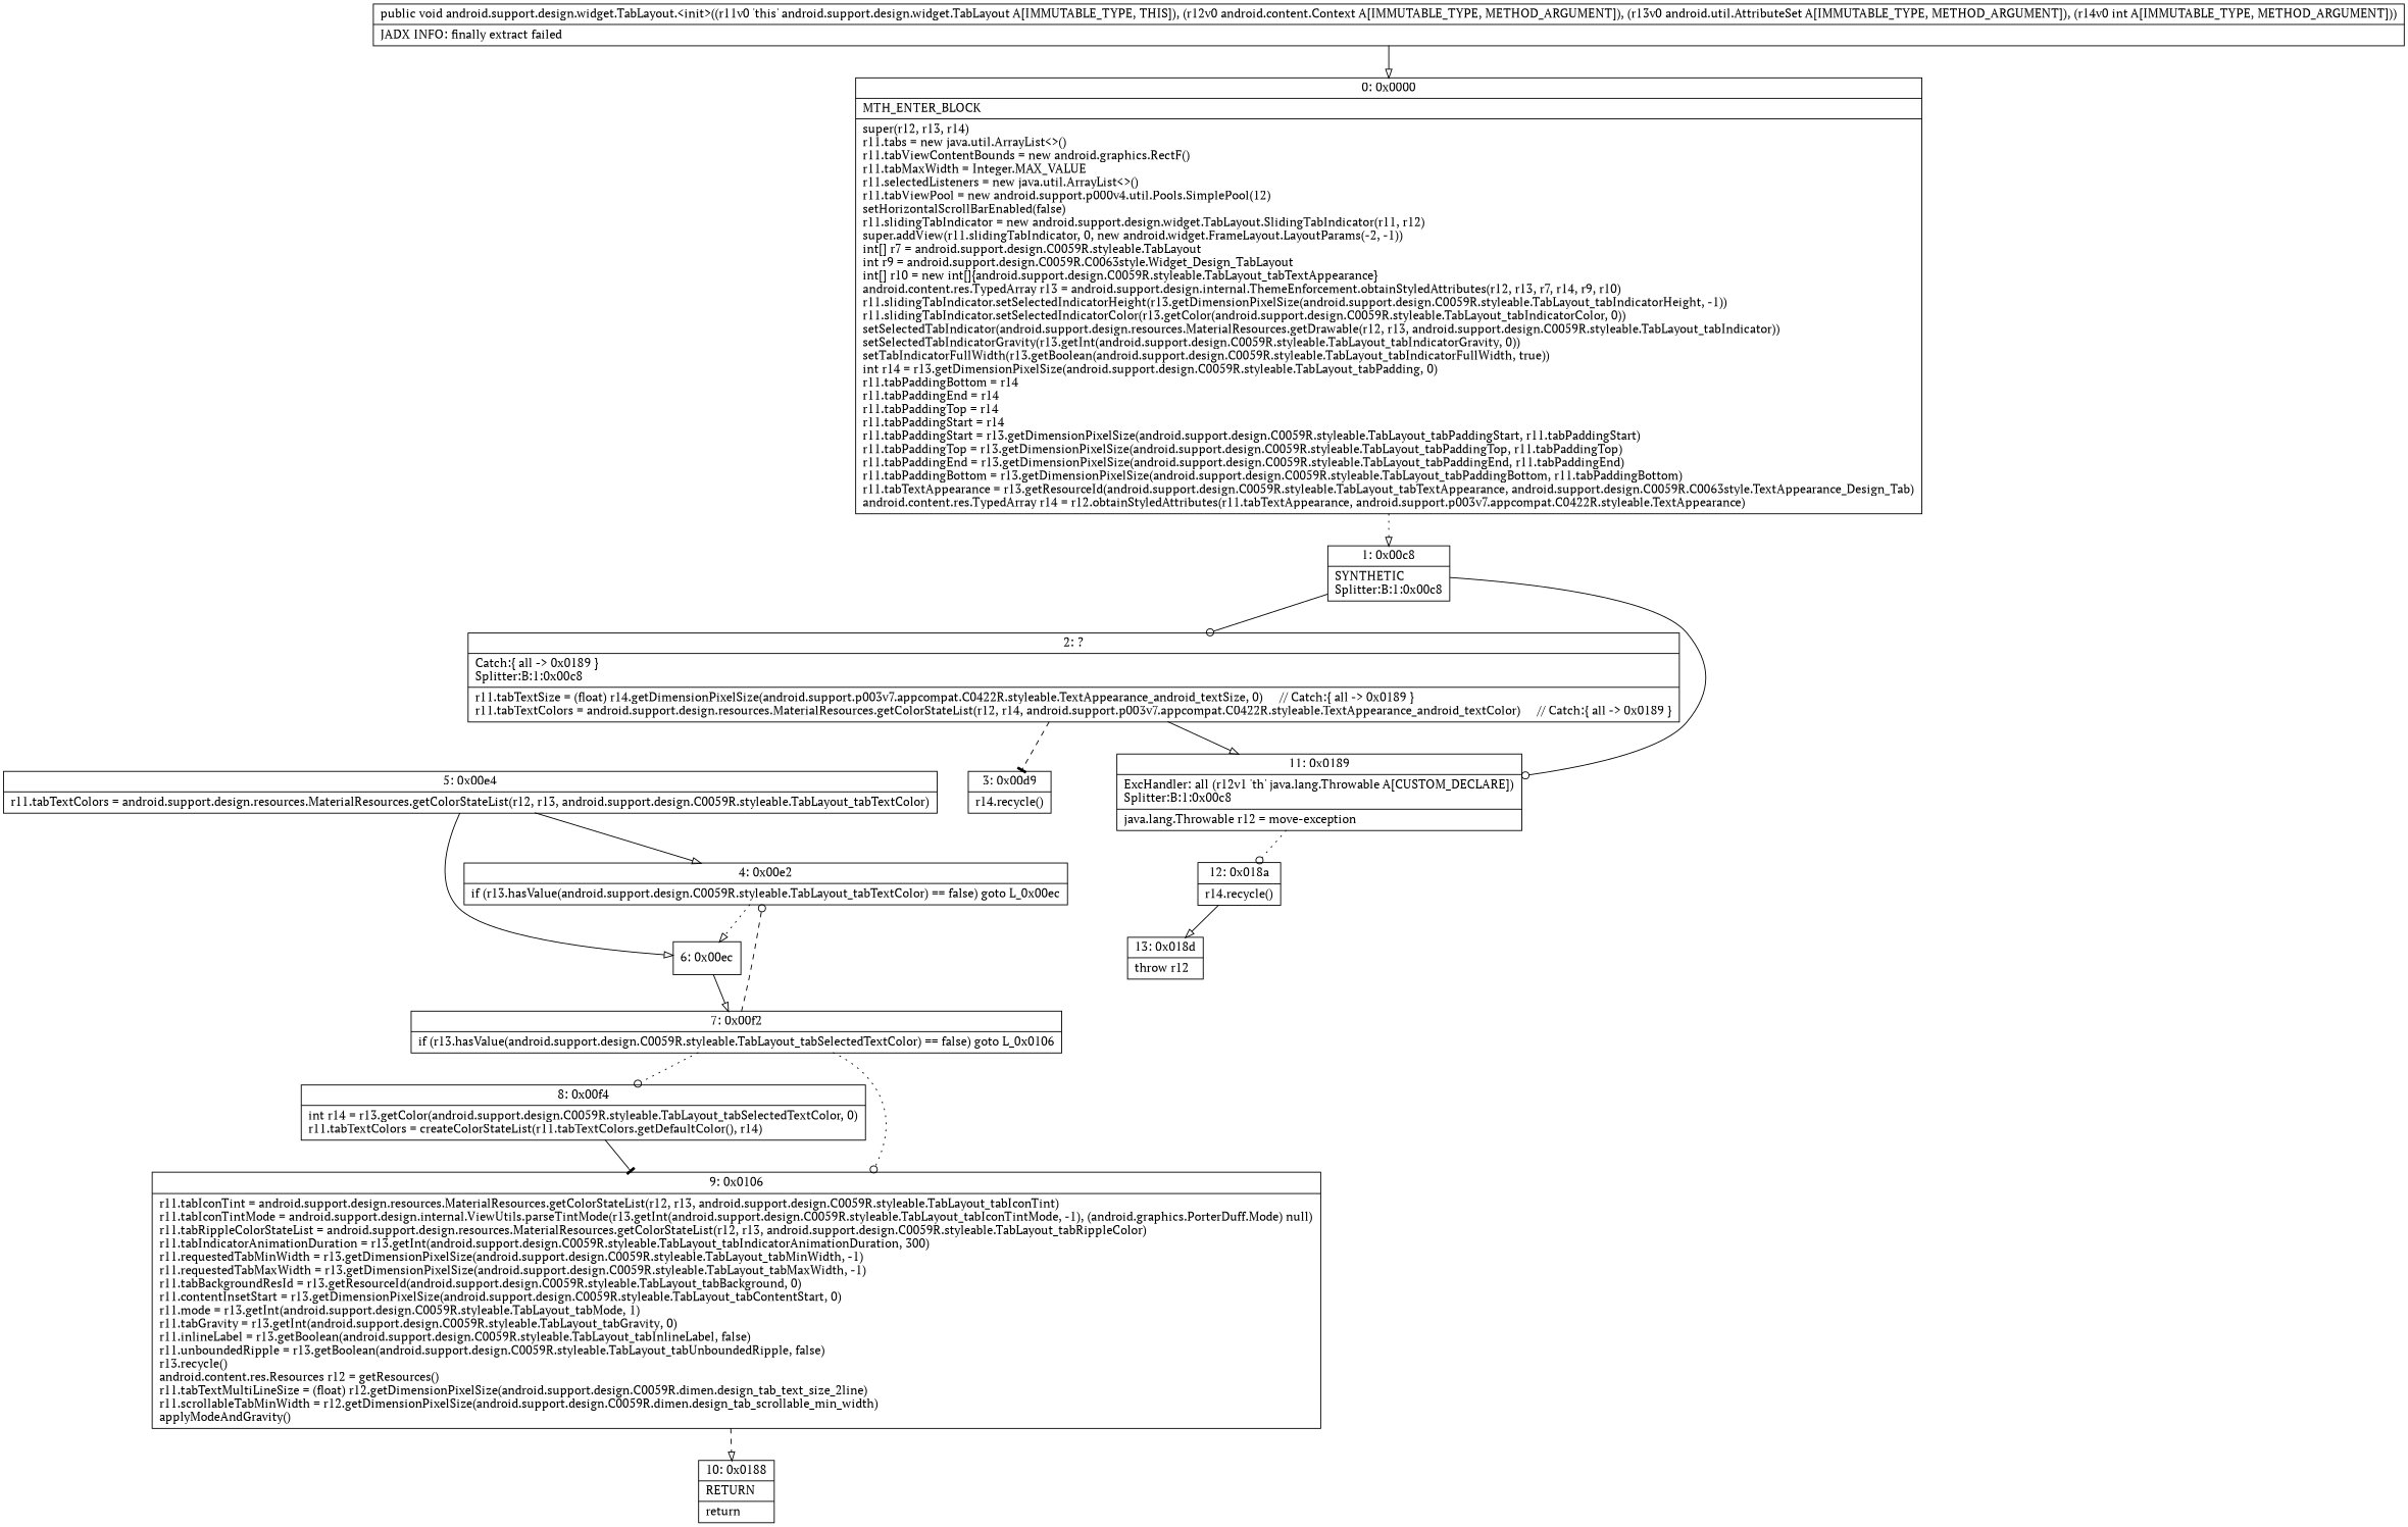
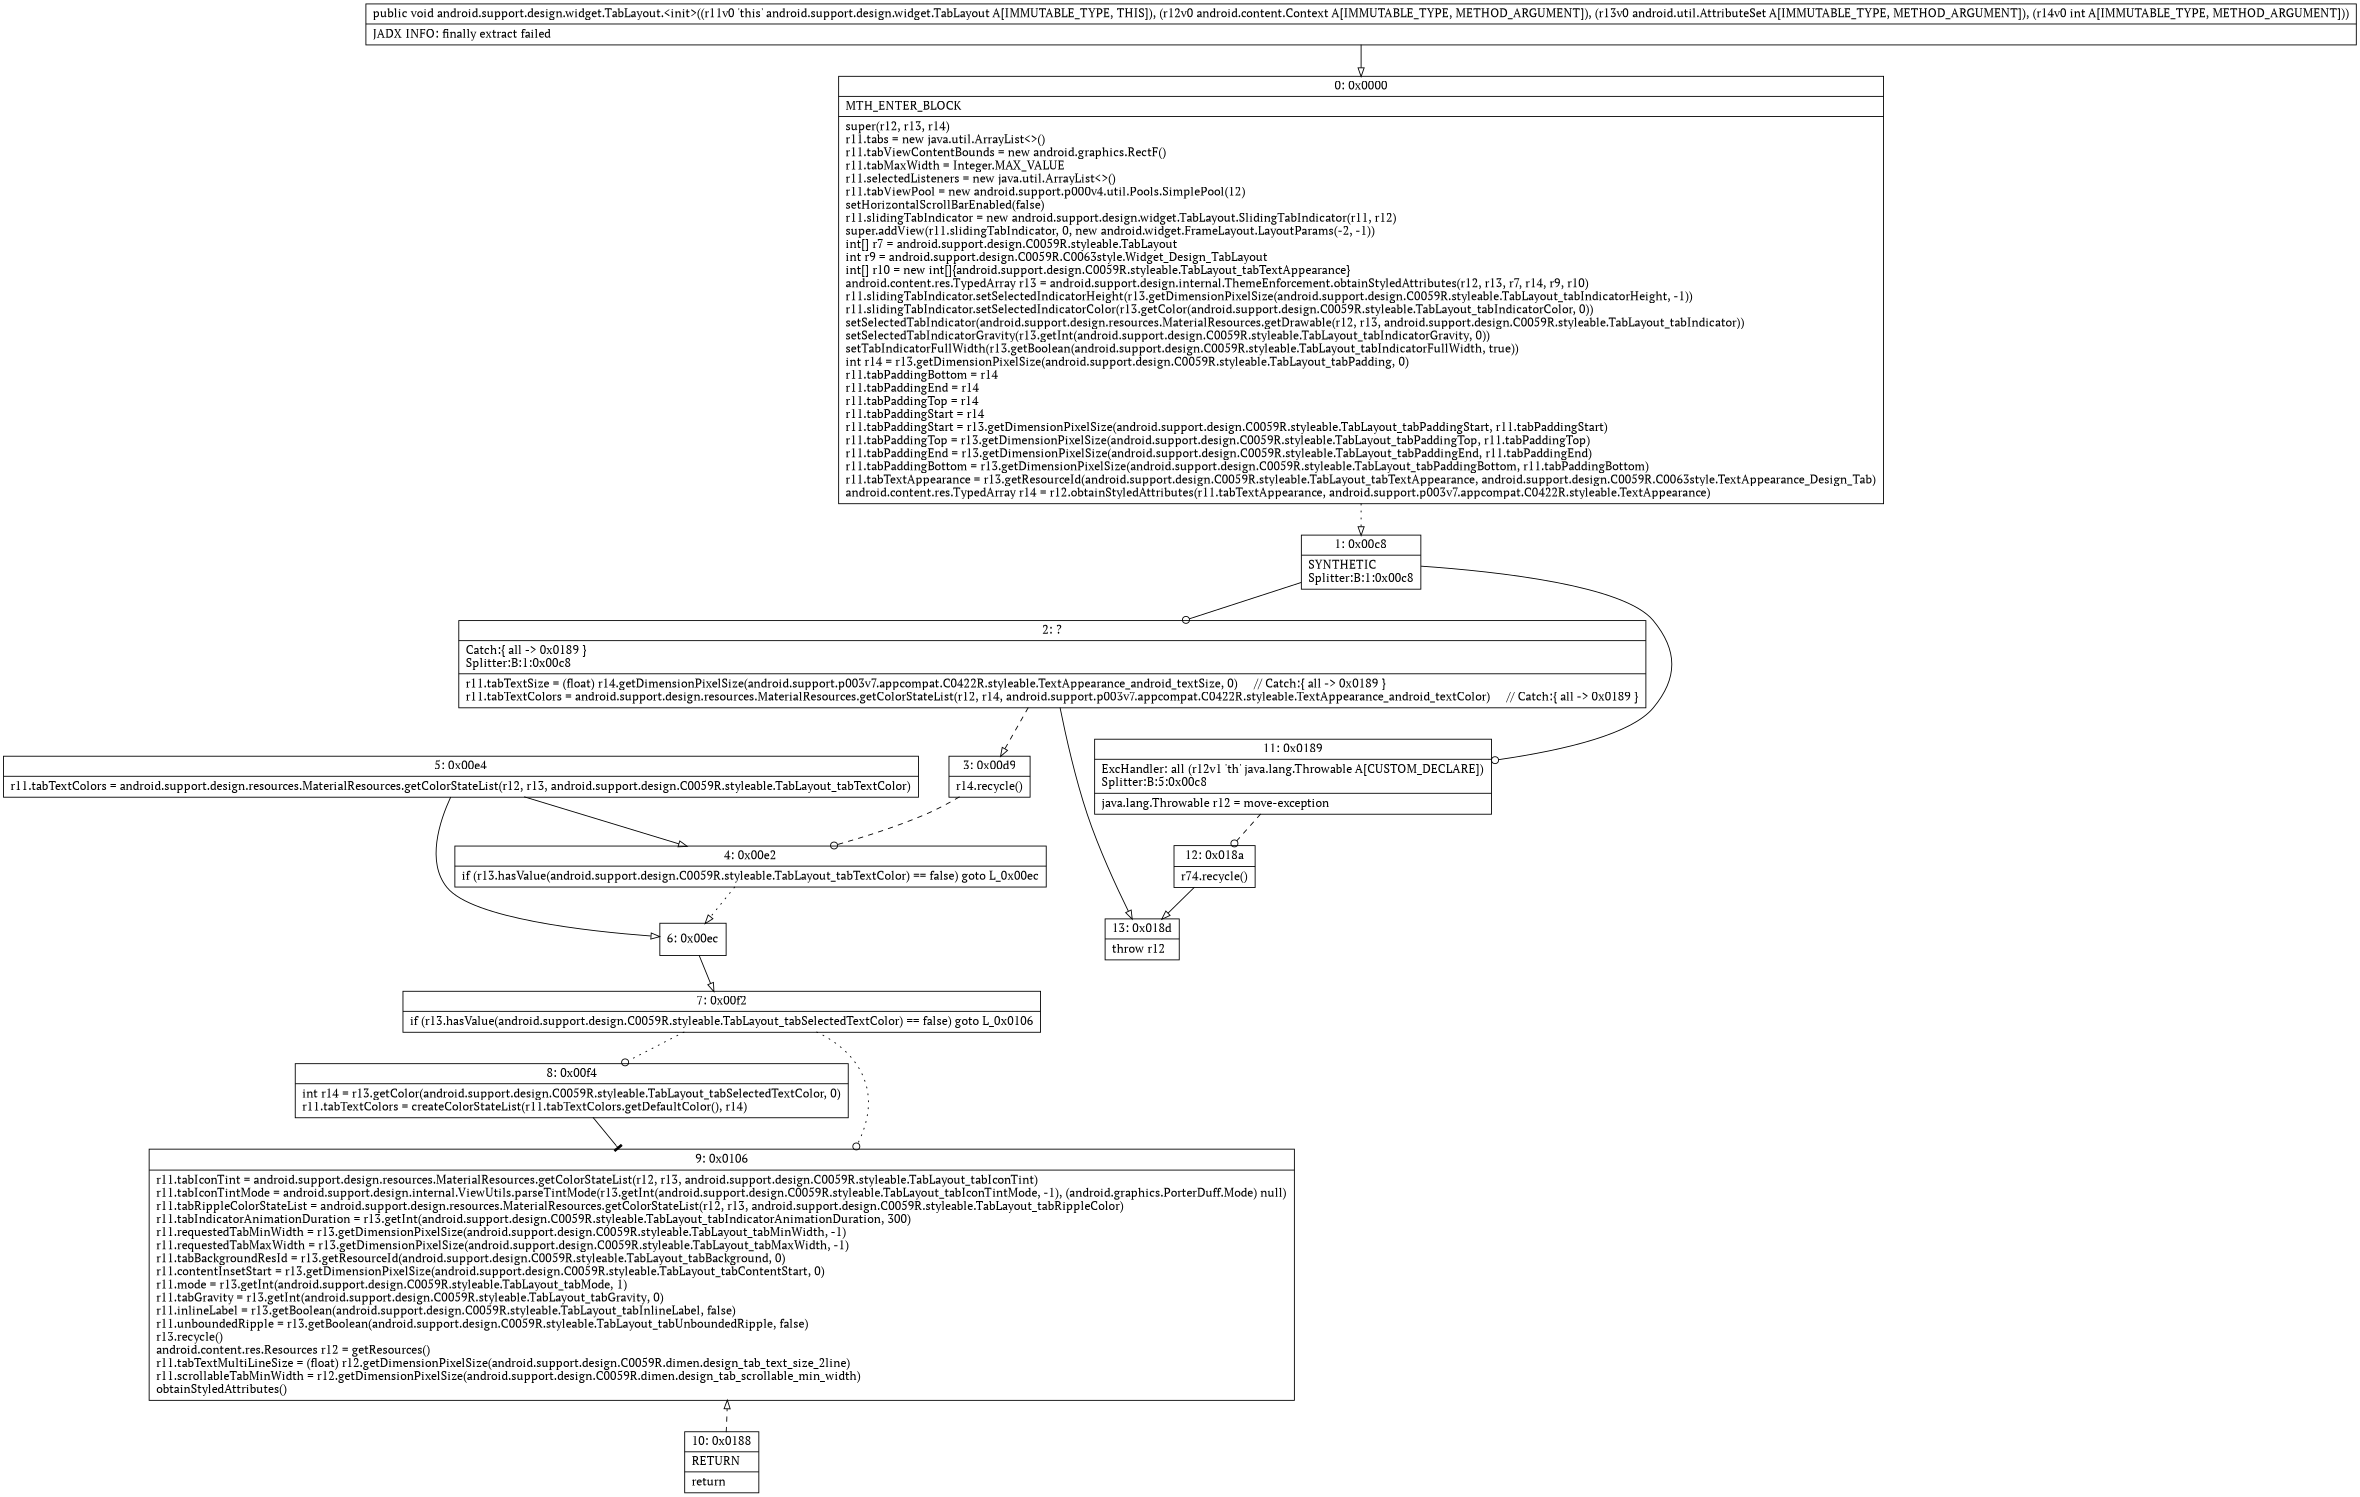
  digraph {
    fontname="PT Serif"
    node [fontname="PT Serif" shape=record]
    edge [arrowhead=onormal fontname="PT Serif" style=solid]
    n1 [label="{0\:\ 0x0000|MTH_ENTER_BLOCK\l|super(r12, r13, r14)\lr11.tabs = new java.util.ArrayList\<\>()\lr11.tabViewContentBounds = new android.graphics.RectF()\lr11.tabMaxWidth = Integer.MAX_VALUE\lr11.selectedListeners = new java.util.ArrayList\<\>()\lr11.tabViewPool = new android.support.p000v4.util.Pools.SimplePool(12)\lsetHorizontalScrollBarEnabled(false)\lr11.slidingTabIndicator = new android.support.design.widget.TabLayout.SlidingTabIndicator(r11, r12)\lsuper.addView(r11.slidingTabIndicator, 0, new android.widget.FrameLayout.LayoutParams(\-2, \-1))\lint[] r7 = android.support.design.C0059R.styleable.TabLayout\lint r9 = android.support.design.C0059R.C0063style.Widget_Design_TabLayout\lint[] r10 = new int[]\{android.support.design.C0059R.styleable.TabLayout_tabTextAppearance\}\landroid.content.res.TypedArray r13 = android.support.design.internal.ThemeEnforcement.obtainStyledAttributes(r12, r13, r7, r14, r9, r10)\lr11.slidingTabIndicator.setSelectedIndicatorHeight(r13.getDimensionPixelSize(android.support.design.C0059R.styleable.TabLayout_tabIndicatorHeight, \-1))\lr11.slidingTabIndicator.setSelectedIndicatorColor(r13.getColor(android.support.design.C0059R.styleable.TabLayout_tabIndicatorColor, 0))\lsetSelectedTabIndicator(android.support.design.resources.MaterialResources.getDrawable(r12, r13, android.support.design.C0059R.styleable.TabLayout_tabIndicator))\lsetSelectedTabIndicatorGravity(r13.getInt(android.support.design.C0059R.styleable.TabLayout_tabIndicatorGravity, 0))\lsetTabIndicatorFullWidth(r13.getBoolean(android.support.design.C0059R.styleable.TabLayout_tabIndicatorFullWidth, true))\lint r14 = r13.getDimensionPixelSize(android.support.design.C0059R.styleable.TabLayout_tabPadding, 0)\lr11.tabPaddingBottom = r14\lr11.tabPaddingEnd = r14\lr11.tabPaddingTop = r14\lr11.tabPaddingStart = r14\lr11.tabPaddingStart = r13.getDimensionPixelSize(android.support.design.C0059R.styleable.TabLayout_tabPaddingStart, r11.tabPaddingStart)\lr11.tabPaddingTop = r13.getDimensionPixelSize(android.support.design.C0059R.styleable.TabLayout_tabPaddingTop, r11.tabPaddingTop)\lr11.tabPaddingEnd = r13.getDimensionPixelSize(android.support.design.C0059R.styleable.TabLayout_tabPaddingEnd, r11.tabPaddingEnd)\lr11.tabPaddingBottom = r13.getDimensionPixelSize(android.support.design.C0059R.styleable.TabLayout_tabPaddingBottom, r11.tabPaddingBottom)\lr11.tabTextAppearance = r13.getResourceId(android.support.design.C0059R.styleable.TabLayout_tabTextAppearance, android.support.design.C0059R.C0063style.TextAppearance_Design_Tab)\landroid.content.res.TypedArray r14 = r12.obtainStyledAttributes(r11.tabTextAppearance, android.support.p003v7.appcompat.C0422R.styleable.TextAppearance)\l}"]
    n2 [label="{1\:\ 0x00c8|SYNTHETIC\lSplitter:B:1:0x00c8\l}"]
    n3 [label="{2\:\ ?|Catch:\{ all \-\> 0x0189 \}\lSplitter:B:1:0x00c8\l|r11.tabTextSize = (float) r14.getDimensionPixelSize(android.support.p003v7.appcompat.C0422R.styleable.TextAppearance_android_textSize, 0)     \/\/ Catch:\{ all \-\> 0x0189 \}\lr11.tabTextColors = android.support.design.resources.MaterialResources.getColorStateList(r12, r14, android.support.p003v7.appcompat.C0422R.styleable.TextAppearance_android_textColor)     \/\/ Catch:\{ all \-\> 0x0189 \}\l}"]
-   n4 [label="{11\:\ 0x0189|ExcHandler: all (r12v1 'th' java.lang.Throwable A[CUSTOM_DECLARE])\lSplitter:B:1:0x00c8\l|java.lang.Throwable r12 = move\-exception\l}"]
+   n4 [label="{11\:\ 0x0189|ExcHandler: all (r12v1 'th' java.lang.Throwable A[CUSTOM_DECLARE])\lSplitter:B:5:0x00c8\l|java.lang.Throwable r12 = move\-exception\l}"]
    n5 [label="{3\:\ 0x00d9|r14.recycle()\l}"]
-   n6 [label="{12\:\ 0x018a|r14.recycle()\l}"]
+   n6 [label="{12\:\ 0x018a|r74.recycle()\l}"]
    n7 [label="{4\:\ 0x00e2|if (r13.hasValue(android.support.design.C0059R.styleable.TabLayout_tabTextColor) == false) goto L_0x00ec\l}"]
    n8 [label="{6\:\ 0x00ec}"]
    n9 [label="{5\:\ 0x00e4|r11.tabTextColors = android.support.design.resources.MaterialResources.getColorStateList(r12, r13, android.support.design.C0059R.styleable.TabLayout_tabTextColor)\l}"]
    n10 [label="{7\:\ 0x00f2|if (r13.hasValue(android.support.design.C0059R.styleable.TabLayout_tabSelectedTextColor) == false) goto L_0x0106\l}"]
    n11 [label="{8\:\ 0x00f4|int r14 = r13.getColor(android.support.design.C0059R.styleable.TabLayout_tabSelectedTextColor, 0)\lr11.tabTextColors = createColorStateList(r11.tabTextColors.getDefaultColor(), r14)\l}"]
-   n12 [label="{9\:\ 0x0106|r11.tabIconTint = android.support.design.resources.MaterialResources.getColorStateList(r12, r13, android.support.design.C0059R.styleable.TabLayout_tabIconTint)\lr11.tabIconTintMode = android.support.design.internal.ViewUtils.parseTintMode(r13.getInt(android.support.design.C0059R.styleable.TabLayout_tabIconTintMode, \-1), (android.graphics.PorterDuff.Mode) null)\lr11.tabRippleColorStateList = android.support.design.resources.MaterialResources.getColorStateList(r12, r13, android.support.design.C0059R.styleable.TabLayout_tabRippleColor)\lr11.tabIndicatorAnimationDuration = r13.getInt(android.support.design.C0059R.styleable.TabLayout_tabIndicatorAnimationDuration, 300)\lr11.requestedTabMinWidth = r13.getDimensionPixelSize(android.support.design.C0059R.styleable.TabLayout_tabMinWidth, \-1)\lr11.requestedTabMaxWidth = r13.getDimensionPixelSize(android.support.design.C0059R.styleable.TabLayout_tabMaxWidth, \-1)\lr11.tabBackgroundResId = r13.getResourceId(android.support.design.C0059R.styleable.TabLayout_tabBackground, 0)\lr11.contentInsetStart = r13.getDimensionPixelSize(android.support.design.C0059R.styleable.TabLayout_tabContentStart, 0)\lr11.mode = r13.getInt(android.support.design.C0059R.styleable.TabLayout_tabMode, 1)\lr11.tabGravity = r13.getInt(android.support.design.C0059R.styleable.TabLayout_tabGravity, 0)\lr11.inlineLabel = r13.getBoolean(android.support.design.C0059R.styleable.TabLayout_tabInlineLabel, false)\lr11.unboundedRipple = r13.getBoolean(android.support.design.C0059R.styleable.TabLayout_tabUnboundedRipple, false)\lr13.recycle()\landroid.content.res.Resources r12 = getResources()\lr11.tabTextMultiLineSize = (float) r12.getDimensionPixelSize(android.support.design.C0059R.dimen.design_tab_text_size_2line)\lr11.scrollableTabMinWidth = r12.getDimensionPixelSize(android.support.design.C0059R.dimen.design_tab_scrollable_min_width)\lapplyModeAndGravity()\l}"]
+   n12 [label="{9\:\ 0x0106|r11.tabIconTint = android.support.design.resources.MaterialResources.getColorStateList(r12, r13, android.support.design.C0059R.styleable.TabLayout_tabIconTint)\lr11.tabIconTintMode = android.support.design.internal.ViewUtils.parseTintMode(r13.getInt(android.support.design.C0059R.styleable.TabLayout_tabIconTintMode, \-1), (android.graphics.PorterDuff.Mode) null)\lr11.tabRippleColorStateList = android.support.design.resources.MaterialResources.getColorStateList(r12, r13, android.support.design.C0059R.styleable.TabLayout_tabRippleColor)\lr11.tabIndicatorAnimationDuration = r13.getInt(android.support.design.C0059R.styleable.TabLayout_tabIndicatorAnimationDuration, 300)\lr11.requestedTabMinWidth = r13.getDimensionPixelSize(android.support.design.C0059R.styleable.TabLayout_tabMinWidth, \-1)\lr11.requestedTabMaxWidth = r13.getDimensionPixelSize(android.support.design.C0059R.styleable.TabLayout_tabMaxWidth, \-1)\lr11.tabBackgroundResId = r13.getResourceId(android.support.design.C0059R.styleable.TabLayout_tabBackground, 0)\lr11.contentInsetStart = r13.getDimensionPixelSize(android.support.design.C0059R.styleable.TabLayout_tabContentStart, 0)\lr11.mode = r13.getInt(android.support.design.C0059R.styleable.TabLayout_tabMode, 1)\lr11.tabGravity = r13.getInt(android.support.design.C0059R.styleable.TabLayout_tabGravity, 0)\lr11.inlineLabel = r13.getBoolean(android.support.design.C0059R.styleable.TabLayout_tabInlineLabel, false)\lr11.unboundedRipple = r13.getBoolean(android.support.design.C0059R.styleable.TabLayout_tabUnboundedRipple, false)\lr13.recycle()\landroid.content.res.Resources r12 = getResources()\lr11.tabTextMultiLineSize = (float) r12.getDimensionPixelSize(android.support.design.C0059R.dimen.design_tab_text_size_2line)\lr11.scrollableTabMinWidth = r12.getDimensionPixelSize(android.support.design.C0059R.dimen.design_tab_scrollable_min_width)\lobtainStyledAttributes()\l}"]
    n13 [label="{10\:\ 0x0188|RETURN\l|return\l}"]
    n14 [label="{13\:\ 0x018d|throw r12\l}"]
    n15 [label="{public void android.support.design.widget.TabLayout.\<init\>((r11v0 'this' android.support.design.widget.TabLayout A[IMMUTABLE_TYPE, THIS]), (r12v0 android.content.Context A[IMMUTABLE_TYPE, METHOD_ARGUMENT]), (r13v0 android.util.AttributeSet A[IMMUTABLE_TYPE, METHOD_ARGUMENT]), (r14v0 int A[IMMUTABLE_TYPE, METHOD_ARGUMENT]))  | JADX INFO: finally extract failed\l}"]
    n1 -> n2 [style=dotted]
    n2 -> n3 [arrowhead=odot]
    n2 -> n4 [arrowhead=odot]
-   n3 -> n4
-   n3 -> n5 [arrowhead=tee style=dashed]
-   n4 -> n6 [arrowhead=odot style=dotted]
-   n10 -> n7 [arrowhead=odot style=dashed]
+   n3 -> n14
+   n3 -> n5 [style=dashed]
+   n4 -> n6 [arrowhead=odot style=dashed]
+   n5 -> n7 [arrowhead=odot style=dashed]
    n6 -> n14
    n7 -> n8 [style=dotted]
    n8 -> n10
    n9 -> n7
    n9 -> n8
    n10 -> n11 [arrowhead=odot style=dotted]
    n10 -> n12 [arrowhead=odot style=dotted]
    n11 -> n12 [arrowhead=tee]
-   n12 -> n13 [style=dashed]
+   n13 -> n12 [style=dashed]
    n15 -> n1
  }
